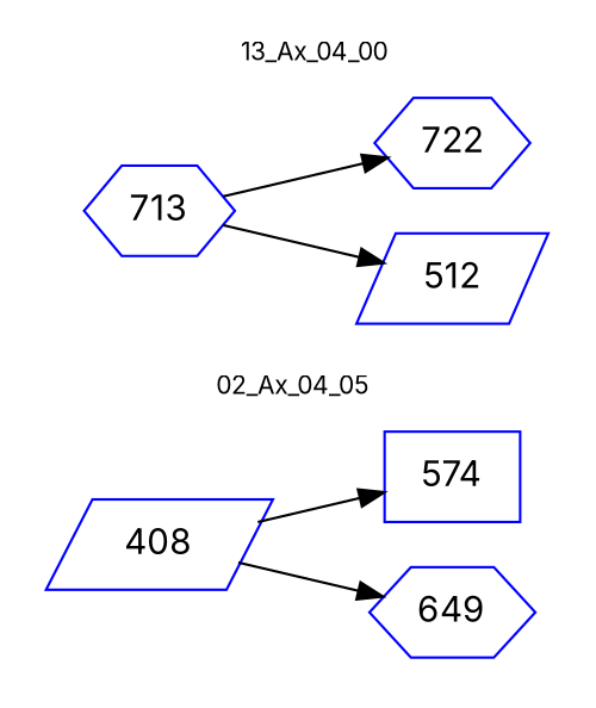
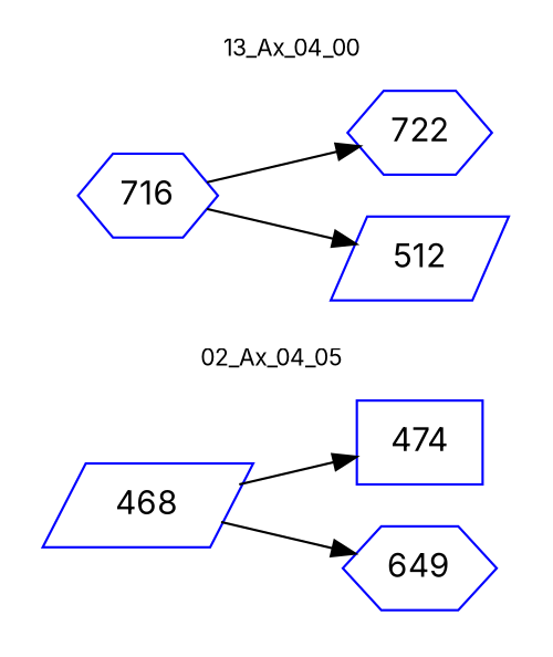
  digraph {
    fontname=Inter
    rankdir=LR
    node [color=blue fontname=Inter shape=hexagon]
    edge [color=black fontname=Inter]
-   n1 [label=408 shape=parallelogram]
+   n1 [label=468 shape=parallelogram]
    n2 [label=649]
-   n3 [label=574 shape=box]
-   n4 [label=713]
+   n3 [label=474 shape=box]
+   n4 [label=716]
    n5 [label=512 shape=parallelogram]
    n6 [label=722]
    subgraph cluster_1 {
      color=white
      fontsize=10
      label="02_Ax_04_05"
      n1
      n2
      n3
    }
    subgraph cluster_2 {
      color=white
      fontsize=10
      label="13_Ax_04_00"
      n4
      n5
      n6
    }
    n1 -> n2
    n1 -> n3
    n4 -> n5
    n4 -> n6
  }
